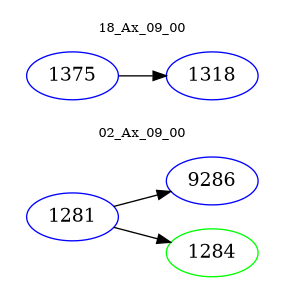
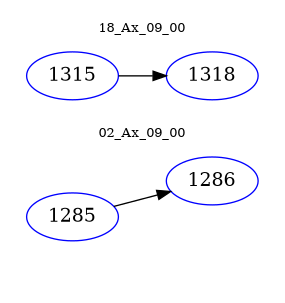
  digraph {
    rankdir=LR
    node [color=blue]
    edge [color=black]
-   n1 [label=1281]
-   n2 [color=green label=1284]
-   n3 [label=9286]
-   n4 [label=1375]
+   n1 [label=1285]
+   n3 [label=1286]
+   n4 [label=1315]
    n5 [label=1318]
    subgraph cluster_1 {
      color=white
      fontsize=10
      label="02_Ax_09_00"
      n1
-     n2
      n3
    }
    subgraph cluster_2 {
      color=white
      fontsize=10
      label="18_Ax_09_00"
      n4
      n5
    }
-   n1 -> n2
    n1 -> n3
    n4 -> n5
  }
